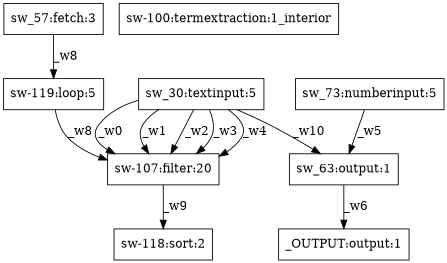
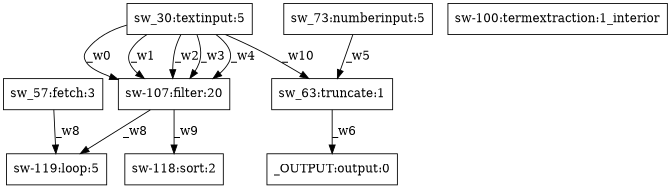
  digraph {
    node [shape=box]
    n1 [label="sw_57:fetch:3"]
    n2 [label="sw-119:loop:5"]
    n3 [label="sw-107:filter:20"]
    n4 [label="sw_30:textinput:5"]
-   n5 [label="sw_63:output:1"]
+   n5 [label="sw_63:truncate:1"]
    n6 [label="sw-118:sort:2"]
-   n7 [label="_OUTPUT:output:1"]
+   n7 [label="_OUTPUT:output:0"]
    n8 [label="sw_73:numberinput:5"]
    n9 [label="sw-100:termextraction:1_interior"]
    n1 -> n2 [label=_w8]
-   n2 -> n3 [label=_w8]
+   n3 -> n2 [label=_w8]
    n3 -> n6 [label=_w9]
    n4 -> n3 [label=_w0]
    n4 -> n3 [label=_w1]
    n4 -> n3 [label=_w2]
    n4 -> n3 [label=_w3]
    n4 -> n3 [label=_w4]
    n4 -> n5 [label=_w10]
    n5 -> n7 [label=_w6]
    n8 -> n5 [label=_w5]
  }
